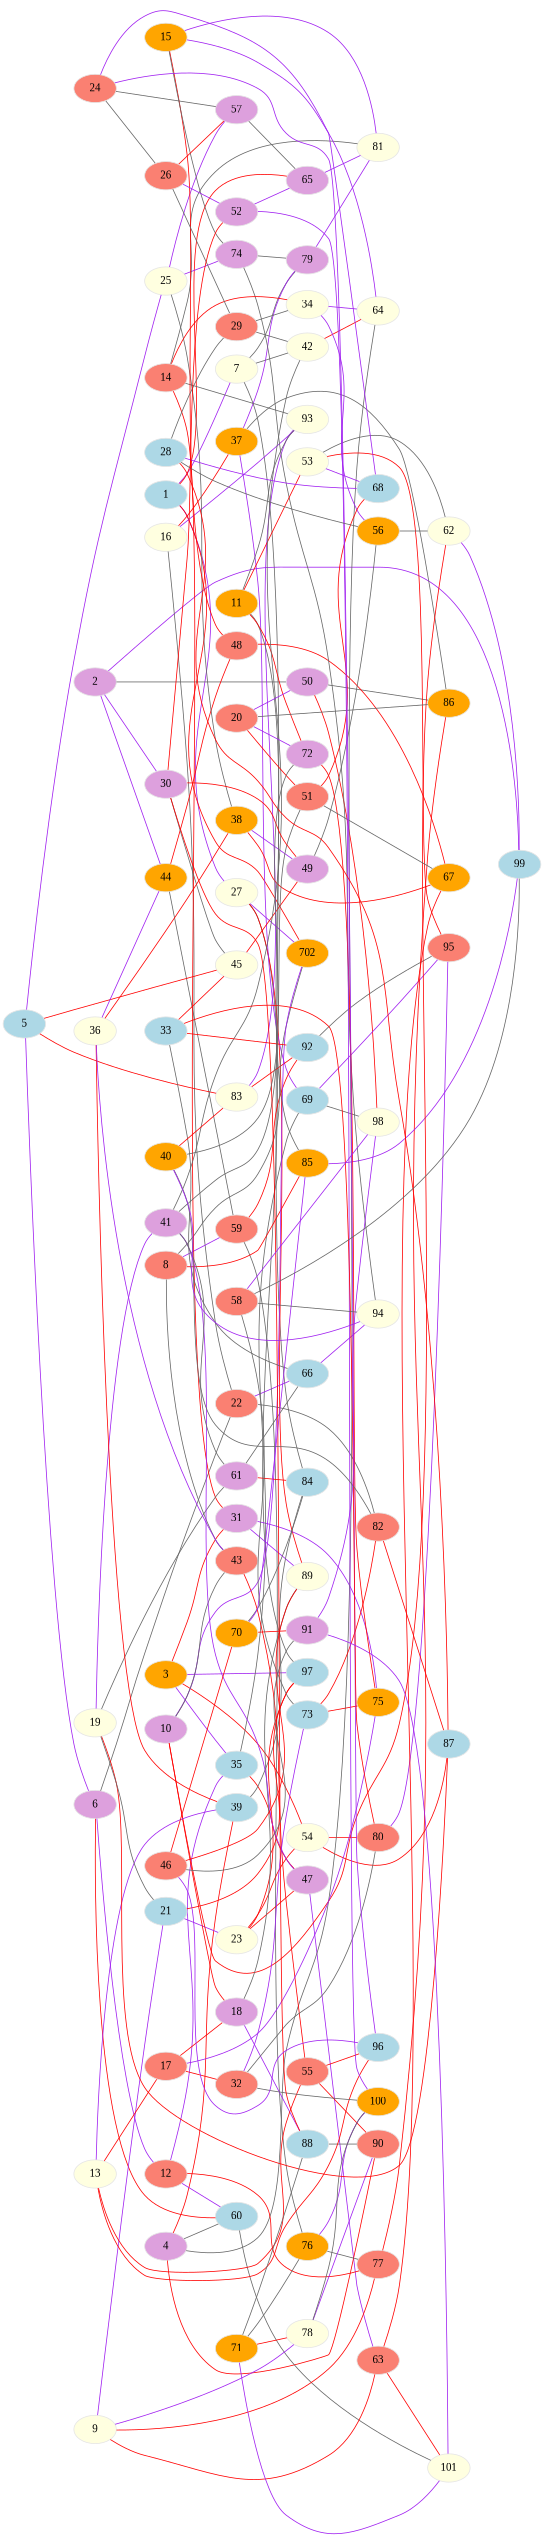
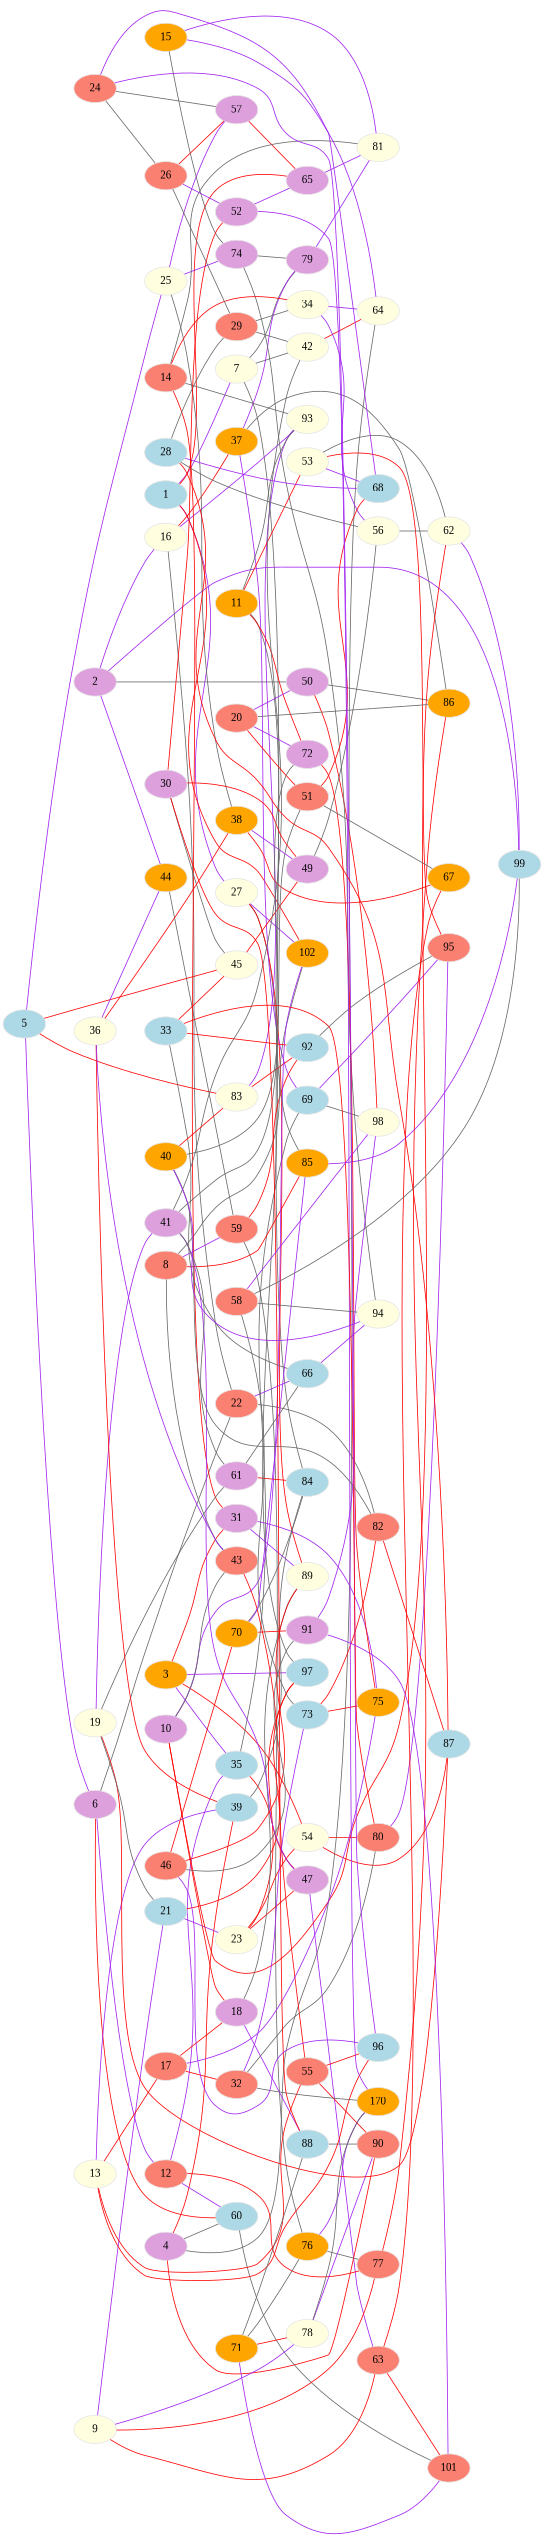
  graph {
    fontname="Liberation Serif"
    rankdir=LR
    node [color=gray90 fillcolor=salmon fontname="Liberation Serif" style=filled]
    edge [color=red fontname="Liberation Serif"]
    1 [fillcolor=lightblue]
    7 [fillcolor=lightyellow]
    27 [fillcolor=lightyellow]
    65 [fillcolor=plum]
-   102 [fillcolor=orange label=702]
+   102 [fillcolor=orange]
    42 [fillcolor=lightyellow]
    79 [fillcolor=plum]
    84 [fillcolor=lightblue]
    97 [fillcolor=lightblue]
    89 [fillcolor=lightyellow]
    81 [fillcolor=lightyellow]
    2 [fillcolor=plum]
    16 [fillcolor=lightyellow]
    44 [fillcolor=orange]
    50 [fillcolor=plum]
    99 [fillcolor=lightblue]
    22
    93 [fillcolor=lightyellow]
    37 [fillcolor=orange]
    59
-   48
    86 [fillcolor=orange]
    98 [fillcolor=lightyellow]
    3 [fillcolor=orange]
    31 [fillcolor=plum]
    35 [fillcolor=lightblue]
    54 [fillcolor=lightyellow]
    75 [fillcolor=orange]
    47 [fillcolor=plum]
    69 [fillcolor=lightblue]
    87 [fillcolor=lightblue]
    80
    4 [fillcolor=plum]
    39 [fillcolor=lightblue]
    60 [fillcolor=lightblue]
    64 [fillcolor=lightyellow]
    90
-   101 [fillcolor=lightyellow]
+   101
    5 [fillcolor=lightblue]
    6 [fillcolor=plum]
    25 [fillcolor=lightyellow]
    45 [fillcolor=lightyellow]
    83 [fillcolor=lightyellow]
    12
    74 [fillcolor=plum]
    57 [fillcolor=plum]
    38 [fillcolor=orange]
    49 [fillcolor=plum]
    92 [fillcolor=lightblue]
    77
    66 [fillcolor=lightblue]
    82
    8
    43
    85 [fillcolor=orange]
    55
    76 [fillcolor=orange]
    21 [fillcolor=lightblue]
    9 [fillcolor=lightyellow]
    63
    78 [fillcolor=lightyellow]
    23 [fillcolor=lightyellow]
    67 [fillcolor=orange]
-   100 [fillcolor=orange]
+   100 [fillcolor=orange label=170]
    10 [fillcolor=plum]
    18 [fillcolor=plum]
    62 [fillcolor=lightyellow]
    88 [fillcolor=lightblue]
    11 [fillcolor=orange]
    53 [fillcolor=lightyellow]
    72 [fillcolor=plum]
    68 [fillcolor=lightblue]
    95
    13 [fillcolor=lightyellow]
    17
    96 [fillcolor=lightblue]
    32
    14
    34 [fillcolor=lightyellow]
-   56 [fillcolor=orange]
+   56 [fillcolor=lightyellow]
    15 [fillcolor=orange]
    94 [fillcolor=lightyellow]
    73 [fillcolor=lightblue]
    19 [fillcolor=lightyellow]
    41 [fillcolor=plum]
    61 [fillcolor=plum]
    51
    20
    24
    26
    29
    52 [fillcolor=plum]
    28 [fillcolor=lightblue]
    30 [fillcolor=plum]
    33 [fillcolor=lightblue]
    36 [fillcolor=lightyellow]
    40 [fillcolor=orange]
    46
    70 [fillcolor=orange]
    91 [fillcolor=plum]
    58
    71 [fillcolor=orange]
    1 -- 7 [color=purple]
    1 -- 27 [color=purple]
    1 -- 65
    1 -- 102
    7 -- 42 [color=gray40]
    7 -- 79 [color=gray40]
    7 -- 84 [color=gray40]
    27 -- 102 [color=purple]
    27 -- 97 [color=gray40]
    27 -- 89
    65 -- 81 [color=purple]
    42 -- 64
    79 -- 81 [color=purple]
-   2 -- 30 [color=purple]
+   2 -- 16 [color=purple]
    2 -- 44 [color=purple]
    2 -- 50 [color=gray40]
    2 -- 99 [color=purple]
    16 -- 22 [color=gray40]
    16 -- 93 [color=purple]
    16 -- 37
    44 -- 59 [color=gray40]
-   44 -- 48
    50 -- 86 [color=gray40]
    50 -- 98
    22 -- 66 [color=purple]
    22 -- 82 [color=gray40]
    37 -- 79 [color=purple]
    37 -- 86 [color=gray40]
    37 -- 69 [color=purple]
    59 -- 92
    59 -- 76 [color=gray40]
-   48 -- 67
    3 -- 97 [color=purple]
    3 -- 31
    3 -- 35 [color=purple]
    3 -- 54
    31 -- 89 [color=purple]
    31 -- 75 [color=purple]
    35 -- 47
    35 -- 69 [color=gray40]
    54 -- 87
    54 -- 80
    47 -- 63 [color=purple]
    69 -- 98 [color=gray40]
    69 -- 95 [color=purple]
    80 -- 95 [color=purple]
    4 -- 39
    4 -- 60 [color=gray40]
    4 -- 64 [color=gray40]
    4 -- 90
    39 -- 84 [color=gray40]
    60 -- 101 [color=gray40]
    5 -- 6 [color=purple]
    5 -- 25 [color=purple]
    5 -- 45
    5 -- 83
    6 -- 22 [color=gray40]
    6 -- 60
    6 -- 12 [color=purple]
    25 -- 74 [color=purple]
    25 -- 57 [color=purple]
    25 -- 38 [color=gray40]
    45 -- 49
    83 -- 93 [color=purple]
    83 -- 92
    12 -- 35 [color=purple]
    12 -- 60 [color=purple]
    12 -- 77
    74 -- 79 [color=gray40]
    74 -- 94 [color=gray40]
-   57 -- 65 [color=gray40]
+   57 -- 65
    38 -- 49 [color=purple]
    38 -- 67
    49 -- 56 [color=gray40]
    92 -- 95 [color=gray40]
    77 -- 86
    66 -- 94 [color=purple]
    82 -- 87
    8 -- 102 [color=gray40]
    8 -- 59 [color=purple]
    8 -- 43 [color=gray40]
    8 -- 85
    43 -- 55
    85 -- 99 [color=purple]
    55 -- 90
    55 -- 96
    76 -- 77 [color=gray40]
    76 -- 100 [color=purple]
    21 -- 97
    21 -- 23 [color=purple]
    9 -- 77
    9 -- 21 [color=purple]
    9 -- 63
    9 -- 78 [color=purple]
    63 -- 101
    63 -- 67
    78 -- 90 [color=purple]
    78 -- 100 [color=gray40]
    23 -- 97
    23 -- 54
    23 -- 47
    10 -- 102 [color=purple]
    10 -- 43 [color=gray40]
    10 -- 18
    10 -- 62
    18 -- 89 [color=gray40]
    18 -- 88 [color=purple]
    62 -- 99 [color=purple]
    88 -- 90 [color=gray40]
    11 -- 93 [color=gray40]
    11 -- 85 [color=gray40]
    11 -- 53
    11 -- 72
    53 -- 62 [color=gray40]
    53 -- 68 [color=purple]
    53 -- 95
    72 -- 75
    13 -- 39 [color=purple]
    13 -- 55
    13 -- 17
    13 -- 96
    17 -- 75 [color=purple]
    17 -- 18
    17 -- 32
    32 -- 80 [color=gray40]
    32 -- 100 [color=gray40]
    32 -- 73 [color=purple]
    14 -- 81 [color=gray40]
    14 -- 93 [color=gray40]
    14 -- 31
    14 -- 34
    34 -- 64 [color=purple]
    34 -- 56 [color=purple]
    56 -- 62 [color=gray40]
    15 -- 81 [color=purple]
-   15 -- 48
    15 -- 64 [color=purple]
    15 -- 74 [color=gray40]
    73 -- 75
    73 -- 82
    19 -- 87
    19 -- 21 [color=gray40]
    19 -- 41 [color=purple]
    19 -- 61 [color=gray40]
    41 -- 42 [color=gray40]
    41 -- 47 [color=purple]
    41 -- 61 [color=gray40]
    41 -- 51 [color=gray40]
    61 -- 84
    61 -- 66 [color=gray40]
    51 -- 67 [color=gray40]
    51 -- 68
    20 -- 50 [color=purple]
    20 -- 86 [color=gray40]
    20 -- 72 [color=purple]
    20 -- 51
    24 -- 57 [color=gray40]
    24 -- 68 [color=purple]
    24 -- 96 [color=purple]
    24 -- 26 [color=gray40]
    26 -- 57
    26 -- 29 [color=gray40]
    26 -- 52 [color=purple]
    29 -- 42 [color=gray40]
    29 -- 34 [color=gray40]
    52 -- 65 [color=purple]
    52 -- 100 [color=purple]
    28 -- 87
    28 -- 68 [color=purple]
    28 -- 56 [color=gray40]
    28 -- 29 [color=gray40]
    30 -- 45 [color=gray40]
    30 -- 49
    30 -- 88
    30 -- 52
    33 -- 80
    33 -- 45
    33 -- 92
    33 -- 66 [color=gray40]
    36 -- 44 [color=purple]
    36 -- 39
    36 -- 38
    36 -- 43 [color=purple]
    40 -- 83
    40 -- 82 [color=gray40]
    40 -- 72 [color=gray40]
    40 -- 94 [color=purple]
    46 -- 89
    46 -- 96 [color=purple]
    46 -- 70
    46 -- 91 [color=gray40]
    70 -- 84 [color=gray40]
    70 -- 85 [color=purple]
    70 -- 91
    91 -- 98 [color=purple]
    91 -- 101 [color=purple]
    58 -- 99 [color=gray40]
    58 -- 98 [color=purple]
    58 -- 94 [color=gray40]
    58 -- 73 [color=gray40]
    71 -- 101 [color=purple]
    71 -- 76 [color=gray40]
    71 -- 78
    71 -- 88 [color=gray40]
  }
